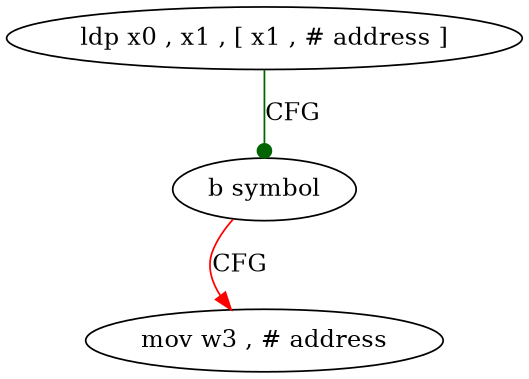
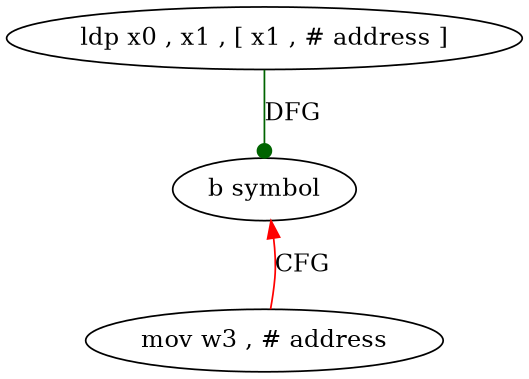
  digraph {
    n1 [label="ldp x0 , x1 , [ x1 , # address ]"]
    n2 [label="b symbol"]
    n3 [label="mov w3 , # address"]
-   n1 -> n2 [arrowhead=dot color=darkgreen label=CFG]
-   n2 -> n3 [arrowhead=normal color=red label=CFG]
+   n1 -> n2 [arrowhead=dot color=darkgreen label=DFG]
+   n3 -> n2 [arrowhead=normal color=red label=CFG]
  }
